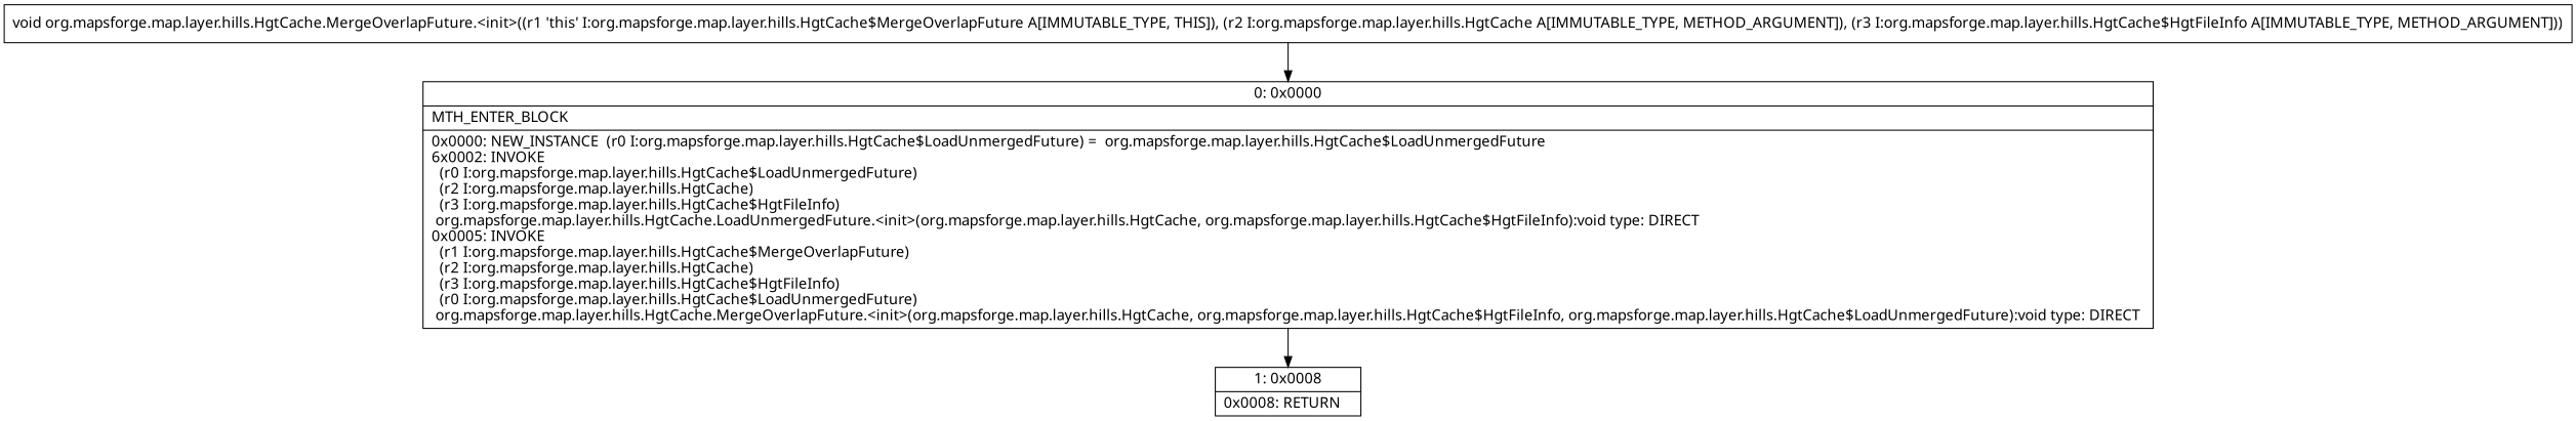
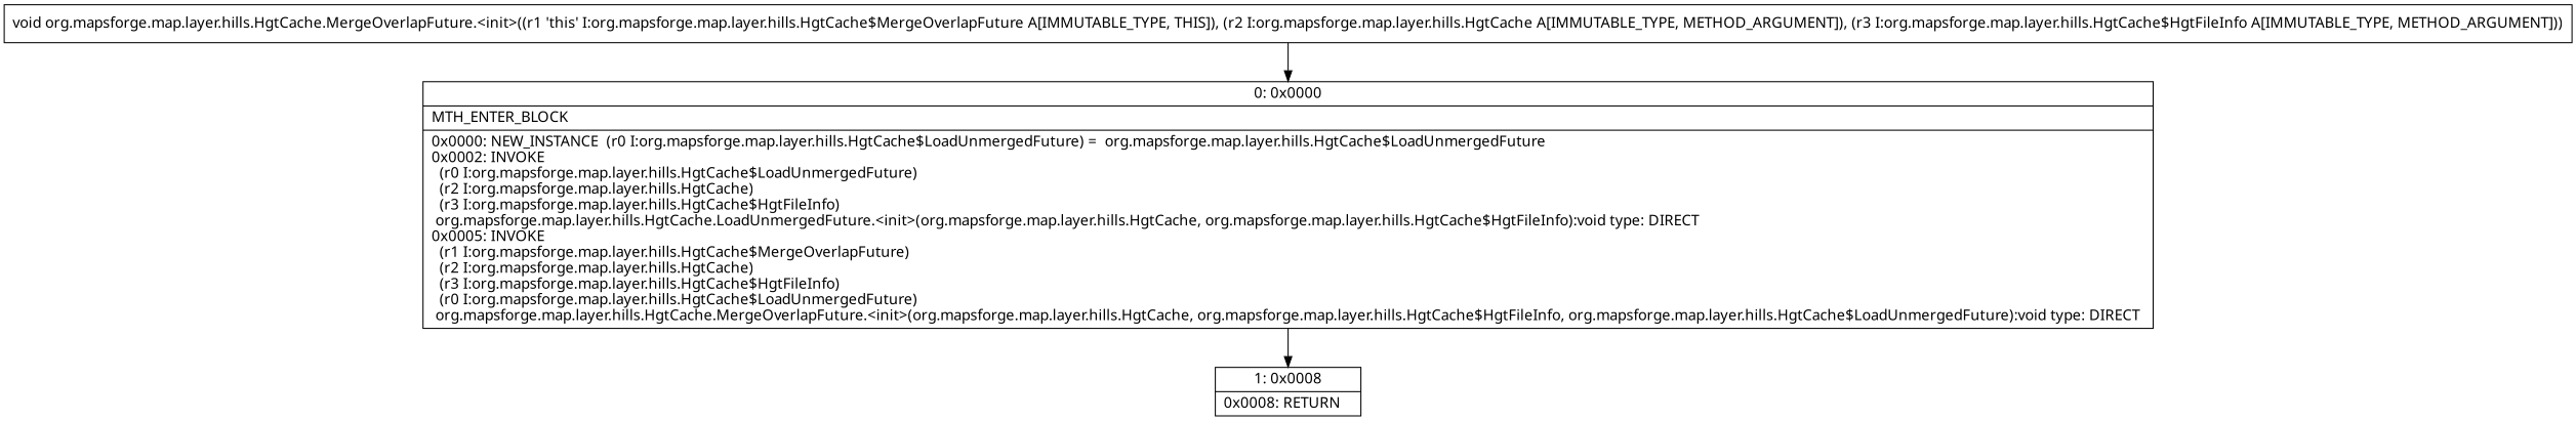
  digraph {
    fontname="Noto Sans"
    node [shape=record fontname="Noto Sans"]
    edge [fontname="Noto Sans"]
-   n1 [label="{0\:\ 0x0000|MTH_ENTER_BLOCK\l|0x0000: NEW_INSTANCE  (r0 I:org.mapsforge.map.layer.hills.HgtCache$LoadUnmergedFuture) =  org.mapsforge.map.layer.hills.HgtCache$LoadUnmergedFuture \l6x0002: INVOKE  \l  (r0 I:org.mapsforge.map.layer.hills.HgtCache$LoadUnmergedFuture)\l  (r2 I:org.mapsforge.map.layer.hills.HgtCache)\l  (r3 I:org.mapsforge.map.layer.hills.HgtCache$HgtFileInfo)\l org.mapsforge.map.layer.hills.HgtCache.LoadUnmergedFuture.\<init\>(org.mapsforge.map.layer.hills.HgtCache, org.mapsforge.map.layer.hills.HgtCache$HgtFileInfo):void type: DIRECT \l0x0005: INVOKE  \l  (r1 I:org.mapsforge.map.layer.hills.HgtCache$MergeOverlapFuture)\l  (r2 I:org.mapsforge.map.layer.hills.HgtCache)\l  (r3 I:org.mapsforge.map.layer.hills.HgtCache$HgtFileInfo)\l  (r0 I:org.mapsforge.map.layer.hills.HgtCache$LoadUnmergedFuture)\l org.mapsforge.map.layer.hills.HgtCache.MergeOverlapFuture.\<init\>(org.mapsforge.map.layer.hills.HgtCache, org.mapsforge.map.layer.hills.HgtCache$HgtFileInfo, org.mapsforge.map.layer.hills.HgtCache$LoadUnmergedFuture):void type: DIRECT \l}"]
+   n1 [label="{0\:\ 0x0000|MTH_ENTER_BLOCK\l|0x0000: NEW_INSTANCE  (r0 I:org.mapsforge.map.layer.hills.HgtCache$LoadUnmergedFuture) =  org.mapsforge.map.layer.hills.HgtCache$LoadUnmergedFuture \l0x0002: INVOKE  \l  (r0 I:org.mapsforge.map.layer.hills.HgtCache$LoadUnmergedFuture)\l  (r2 I:org.mapsforge.map.layer.hills.HgtCache)\l  (r3 I:org.mapsforge.map.layer.hills.HgtCache$HgtFileInfo)\l org.mapsforge.map.layer.hills.HgtCache.LoadUnmergedFuture.\<init\>(org.mapsforge.map.layer.hills.HgtCache, org.mapsforge.map.layer.hills.HgtCache$HgtFileInfo):void type: DIRECT \l0x0005: INVOKE  \l  (r1 I:org.mapsforge.map.layer.hills.HgtCache$MergeOverlapFuture)\l  (r2 I:org.mapsforge.map.layer.hills.HgtCache)\l  (r3 I:org.mapsforge.map.layer.hills.HgtCache$HgtFileInfo)\l  (r0 I:org.mapsforge.map.layer.hills.HgtCache$LoadUnmergedFuture)\l org.mapsforge.map.layer.hills.HgtCache.MergeOverlapFuture.\<init\>(org.mapsforge.map.layer.hills.HgtCache, org.mapsforge.map.layer.hills.HgtCache$HgtFileInfo, org.mapsforge.map.layer.hills.HgtCache$LoadUnmergedFuture):void type: DIRECT \l}"]
    n2 [label="{1\:\ 0x0008|0x0008: RETURN   \l}"]
    n3 [label="{void org.mapsforge.map.layer.hills.HgtCache.MergeOverlapFuture.\<init\>((r1 'this' I:org.mapsforge.map.layer.hills.HgtCache$MergeOverlapFuture A[IMMUTABLE_TYPE, THIS]), (r2 I:org.mapsforge.map.layer.hills.HgtCache A[IMMUTABLE_TYPE, METHOD_ARGUMENT]), (r3 I:org.mapsforge.map.layer.hills.HgtCache$HgtFileInfo A[IMMUTABLE_TYPE, METHOD_ARGUMENT])) }"]
    n1 -> n2
    n3 -> n1
  }
